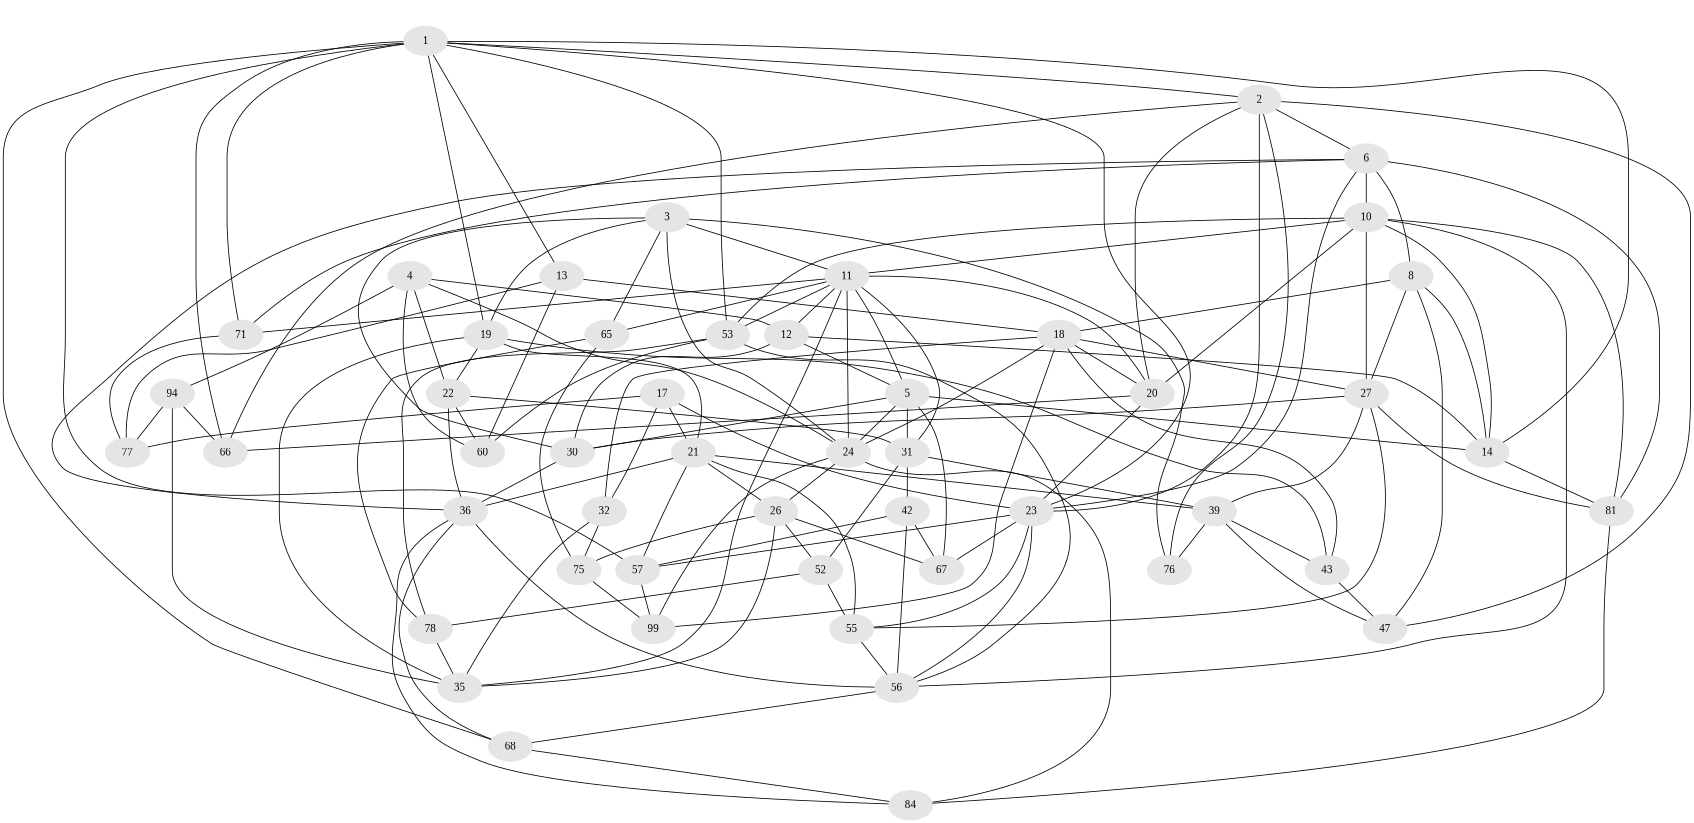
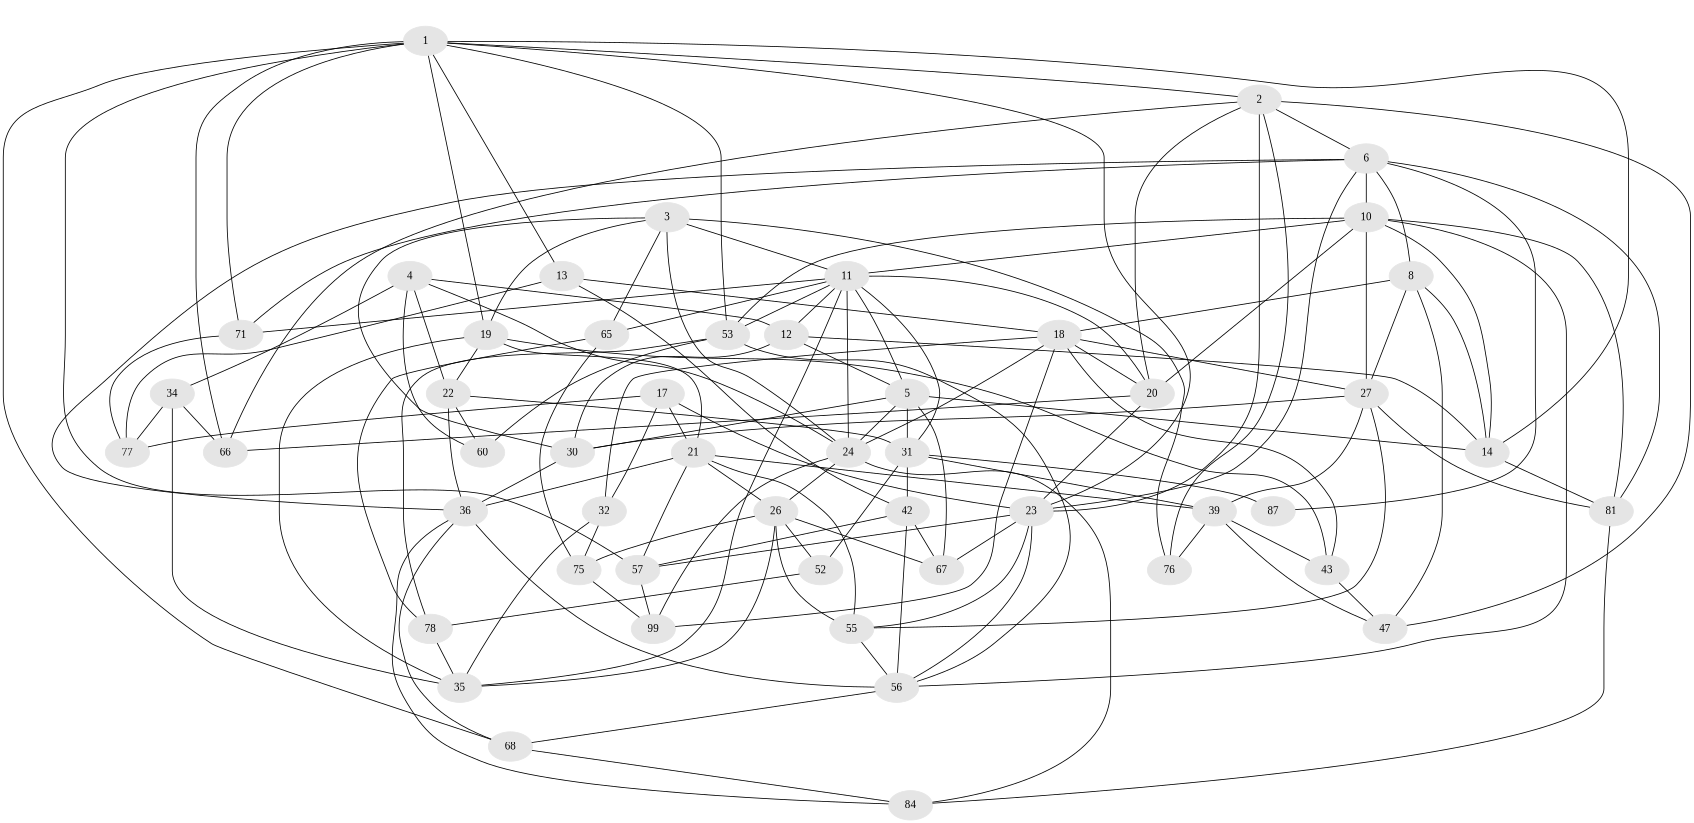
  graph {
    fontname="Liberation Serif"
    node [color=gray90 fontname="Liberation Serif" style=filled]
    edge [fontname="Liberation Serif"]
    1 [super="+7+46"]
    2 [super="+15+16"]
    13
    14 [super="+49+70"]
    19 [super="+64"]
    23 [super="+44"]
    n7 [label=71]
    53 [super="+98"]
    57 [super="+91"]
    n10 [label=68]
    66
    6 [super="+48+94+93"]
    20 [super="+38"]
    47
    76
    60
    18 [super="+33+62"]
    77
    81
    22 [super="+45"]
    n21 [label=35 super="+95"]
    21 [super="+54"]
    43
    67
    56 [super="+59"]
    55
    78
    99
    84
    8 [super="+25"]
    10 [super="+71+88+97"]
    36 [super="+50+63"]
+   87
    24 [super="+28+29"]
    26 [super="+100"]
    3 [super="+96"]
    11 [super="+74+35"]
    30 [super="+41"]
    65
    12 [super="+79"]
    31 [super="+92+68"]
    75
    4 [super="+89"]
-   34 [label=94]
+   34
    5 [super="+9"]
    39 [super="+72"]
    52
    42
    27 [super="+73+101"]
    32
    17
    1 -- 2
    1 -- 13
    1 -- 14
    1 -- 19
    1 -- 23
    1 -- n7
    1 -- 53
    1 -- 57
    1 -- n10
    1 -- 66
    2 -- 23
    2 -- 66
    2 -- 6
    2 -- 20
    2 -- 47
    2 -- 76
-   13 -- 60
+   13 -- 42
    13 -- 18
    13 -- 77
    14 -- 81
    19 -- 22
    19 -- n21
    19 -- 21
    19 -- 43
    23 -- 57 [weight=2]
    23 -- 67
    23 -- 56
    23 -- 55
    n7 -- 77
    53 -- 60
    53 -- 56
    53 -- 78
    57 -- 99
    n10 -- 84
    6 -- 23
    6 -- n7
    6 -- 81
    6 -- 8
    6 -- 10 [weight=2]
    6 -- 36
+   6 -- 87 [weight=2]
    20 -- 23
    20 -- 66
    18 -- 20
    18 -- 43
    18 -- 99
    18 -- 24
    18 -- 27
    18 -- 32
    81 -- 84
    22 -- 60
    22 -- 36
    22 -- 31 [weight=2]
    21 -- 57
    21 -- 55
    21 -- 36 [weight=2]
    21 -- 26
    21 -- 39
    43 -- 47
    56 -- n10
    55 -- 56
    78 -- n21
    8 -- 14
    8 -- 47
    8 -- 18
    8 -- 27 [weight=2]
    10 -- 14
    10 -- 53
    10 -- 20 [weight=2]
    10 -- 81
    10 -- 56
    10 -- 11
    10 -- 27
    36 -- n10
    36 -- 56
    36 -- 84
    24 -- 99
    24 -- 84
    24 -- 26
    26 -- n21
    26 -- 67
    26 -- 75
    26 -- 52
    3 -- 19
    3 -- 76
    3 -- 24
    3 -- 11
    3 -- 30
    3 -- 65
    11 -- n7
    11 -- 53
    11 -- 20
    11 -- n21
    11 -- 24 [weight=2]
    11 -- 65
    11 -- 12
    11 -- 31
    30 -- 36
    65 -- 78
    65 -- 75
    12 -- 14
    12 -- 30
    12 -- 5
+   31 -- 87
    31 -- 39
    31 -- 52
    31 -- 42
    75 -- 99
    4 -- 60
    4 -- 22
    4 -- 24
    4 -- 12 [weight=2]
    4 -- 34
    34 -- 66
    34 -- 77
    34 -- n21
    5 -- 14 [weight=2]
    5 -- 67
    5 -- 24
    5 -- 11
    5 -- 30 [weight=2]
    5 -- 31
    39 -- 47
    39 -- 76
    39 -- 43
-   52 -- 55
+   26 -- 55
    52 -- 78
    42 -- 57
    42 -- 67
    42 -- 56
    27 -- 81
    27 -- 55
    27 -- 30
    27 -- 39
    32 -- n21
    32 -- 75
    17 -- 23
    17 -- 77
    17 -- 21
    17 -- 32
  }
